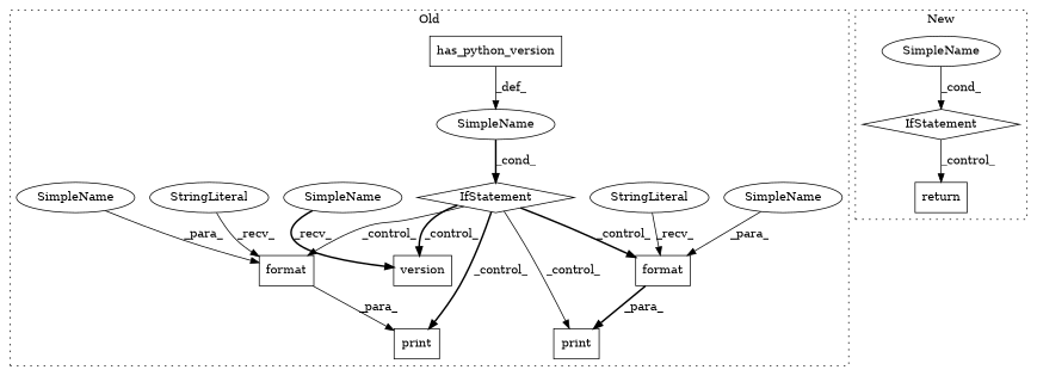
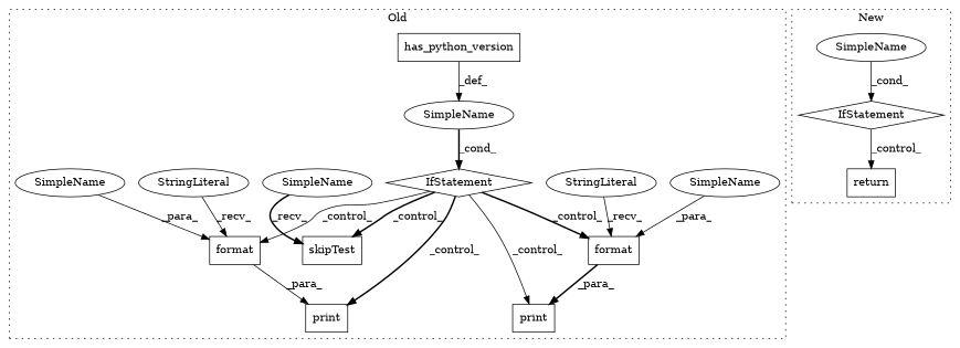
  digraph {
    node [a=32 l=4 shape=box]
    edge [style=solid]
    n1 [l="19,1" label=has_python_version s="4603,4626"]
-   n2 [l="9,1" label=version s="5742,5801"]
+   n2 [l="9,1" label=skipTest s="5742,5801"]
    n3 [a=42 label=SimpleName shape=ellipse l=""]
    n4 [l="6,1" label=print s="5639,5728"]
    n5 [l="7,1" label=format s="4727,4742"]
    n6 [l="6,1" label=print s="4669,4743"]
    n7 [l="7,1" label=format s="5712,5727"]
    n8 [a=25 l="4,2" label=IfStatement s="4594,4659" shape=diamond]
    n9 [a=45 l=66 label=StringLiteral s=5645 shape=ellipse]
    n10 [a=45 l=51 label=StringLiteral s=4675 shape=ellipse]
    n11 [a=42 label=SimpleName s=5737 shape=ellipse]
    n12 [a=42 label=SimpleName s=5719 shape=ellipse]
    n13 [a=42 label=SimpleName s=4734 shape=ellipse]
    n14 [a=25 l="4,2" label=IfStatement s="4456,4519" shape=diamond]
    n15 [a=42 label=SimpleName shape=ellipse l=""]
    n16 [a=41 l=7 label=return s=4529]
    subgraph cluster_1 {
      label=Old
      style=dotted
      n1
      n2
      n3
      n4
      n5
      n6
      n7
      n8
      n9
      n10
      n11
      n12
      n13
    }
    subgraph cluster_2 {
      label=New
      style=dotted
      n14
      n15
      n16
    }
    n1 -> n3 [label=_def_]
    n3 -> n8 [label=_cond_ style=bold]
    n5 -> n6 [label=_para_]
    n7 -> n4 [label=_para_ style=bold]
    n8 -> n2 [label=_control_ style=bold]
    n8 -> n4 [label=_control_]
    n8 -> n5 [label=_control_]
    n8 -> n6 [label=_control_ style=bold]
    n8 -> n7 [label=_control_ style=bold]
    n9 -> n7 [label=_recv_]
    n10 -> n5 [label=_recv_]
    n11 -> n2 [label=_recv_ style=bold]
    n12 -> n7 [label=_para_]
    n13 -> n5 [label=_para_]
    n14 -> n16 [label=_control_]
    n15 -> n14 [label=_cond_]
  }
